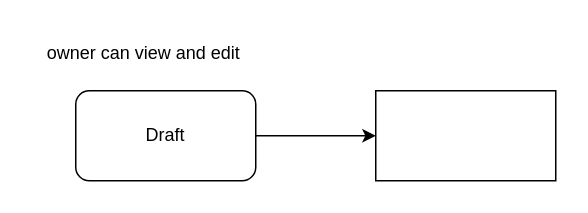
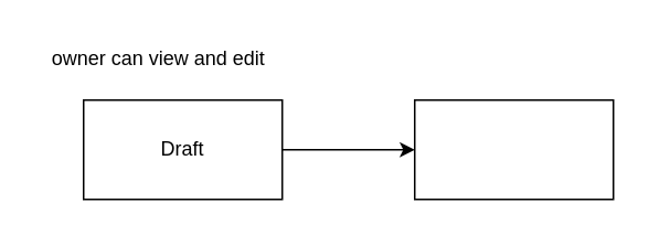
  <mxCell id="0" />
  <mxCell id="1" parent="0" />
  <mxCell id="2" style="edgeStyle=orthogonalEdgeStyle;rounded=0;orthogonalLoop=1;jettySize=auto;html=1;entryX=0;entryY=0.5;entryDx=0;entryDy=0;" edge="1" parent="1" source="3" target="4"><mxGeometry relative="1" as="geometry" /></mxCell>
- <mxCell id="3" value="Draft" style="whiteSpace=wrap;html=1;rounded=1;" vertex="1" parent="1"><mxGeometry x="50" y="60" width="120" height="60" as="geometry" /></mxCell>
+ <mxCell id="3" value="Draft" style="rounded=0;whiteSpace=wrap;html=1;" vertex="1" parent="1"><mxGeometry x="50" y="60" width="120" height="60" as="geometry" /></mxCell>
  <mxCell id="4" value="" style="rounded=0;whiteSpace=wrap;html=1;" vertex="1" parent="1"><mxGeometry x="250" y="60" width="120" height="60" as="geometry" /></mxCell>
  <mxCell id="5" value="owner can view and edit" style="text;html=1;align=center;verticalAlign=middle;resizable=0;points=[];autosize=1;strokeColor=none;fillColor=none;" vertex="1" parent="1"><mxGeometry x="20" y="20" width="150" height="30" as="geometry" /></mxCell>
